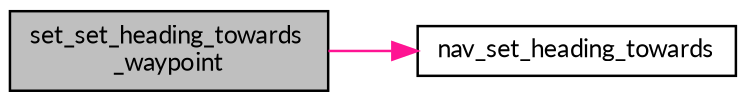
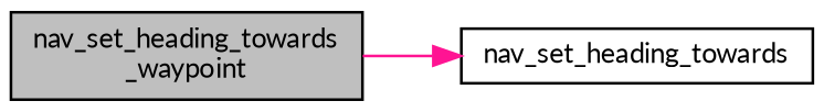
  digraph {
    rankdir=LR
    fontname=Lato
    node [color=black fontname=Lato fontsize=10 shape=record style=filled]
-   n1 [fillcolor=grey75 fontcolor=black height=0.2 label="set_set_heading_towards\l_waypoint" width=0.4]
+   n1 [fillcolor=grey75 fontcolor=black height=0.2 label="nav_set_heading_towards\l_waypoint" width=0.4]
    n2 [fillcolor=white height=0.2 label=nav_set_heading_towards width=0.4]
    n1 -> n2 [color=deeppink fontname=Lato fontsize=10 labelfontname=FreeSans labelfontsize=10 style=solid]
  }
